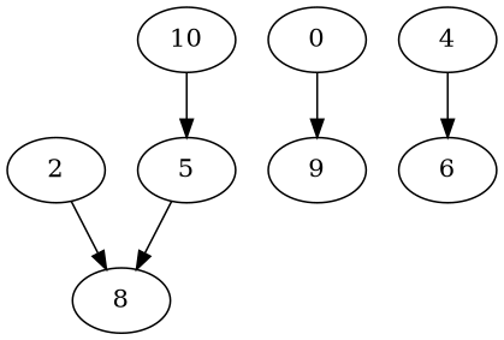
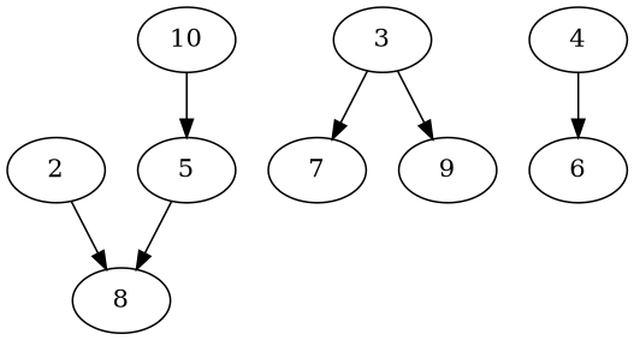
  digraph {
    8 [alpha=0.11 expect_size=29320192]
    2 [alpha=0.12 expect_size=21514240]
-   3 [alpha=0.09 expect_size=43945984 label=0]
+   3 [alpha=0.09 expect_size=43945984]
+   7 [alpha=0.20 expect_size=37636096]
    9 [alpha=0.03 expect_size=25241600]
    4 [alpha=0.01 expect_size=12495872]
    6 [alpha=0.15 expect_size=45739008]
    5 [alpha=0.10 expect_size=18924544]
    10 [alpha=0.07 expect_size=21261312]
    2 -> 8
+   3 -> 7
    3 -> 9
    4 -> 6
    5 -> 8
    10 -> 5
  }
